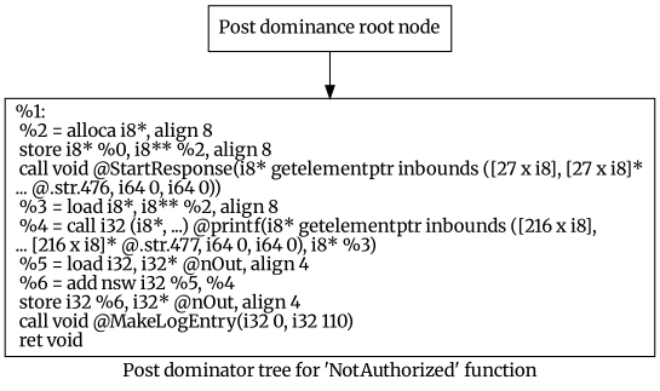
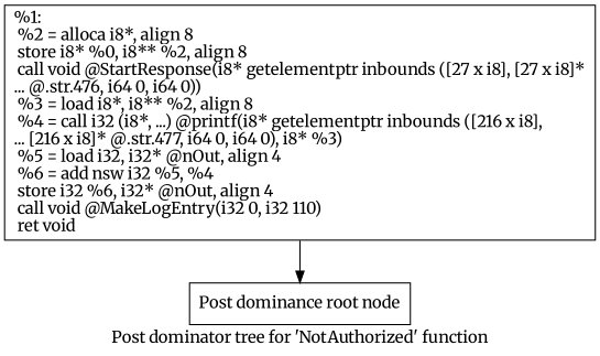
  digraph {
    label="Post dominator tree for 'NotAuthorized' function"
    fontname=Merriweather
    node [shape=record fontname=Merriweather]
    n1 [label="{Post dominance root node}"]
    n2 [label="{%1:\l  %2 = alloca i8*, align 8\l  store i8* %0, i8** %2, align 8\l  call void @StartResponse(i8* getelementptr inbounds ([27 x i8], [27 x i8]*\l... @.str.476, i64 0, i64 0))\l  %3 = load i8*, i8** %2, align 8\l  %4 = call i32 (i8*, ...) @printf(i8* getelementptr inbounds ([216 x i8],\l... [216 x i8]* @.str.477, i64 0, i64 0), i8* %3)\l  %5 = load i32, i32* @nOut, align 4\l  %6 = add nsw i32 %5, %4\l  store i32 %6, i32* @nOut, align 4\l  call void @MakeLogEntry(i32 0, i32 110)\l  ret void\l}"]
-   n1 -> n2 [fontname=Merriweather]
+   n2 -> n1 [fontname=Merriweather]
  }
